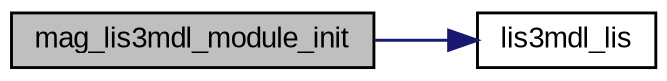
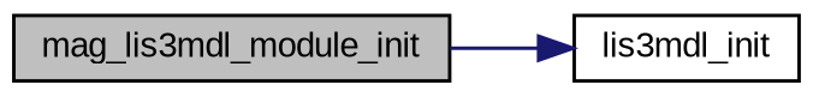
  digraph {
    rankdir=LR
    fontname="Liberation Sans"
    node [color=black fontname="Liberation Sans" fontsize=10 shape=record style=filled]
    n1 [fillcolor=grey75 fontcolor=black height=0.2 label=mag_lis3mdl_module_init width=0.4]
-   n2 [fillcolor=white height=0.2 label=lis3mdl_lis width=0.4]
+   n2 [fillcolor=white height=0.2 label=lis3mdl_init width=0.4]
    n1 -> n2 [color=midnightblue fontname="Liberation Sans" fontsize=10 labelfontname=FreeSans labelfontsize=10 style=solid]
  }
